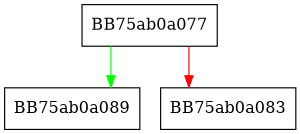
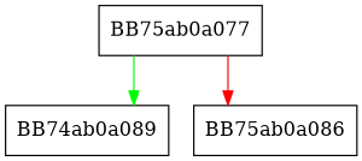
  digraph {
    fontname="DejaVu Serif"
    splines=ortho
    node [fontname="DejaVu Serif" shape=box]
    edge [fontname="DejaVu Serif"]
    n1 [label=BB75ab0a077]
-   BB75ab0a089
-   BB75ab0a083
+   BB75ab0a089 [label=BB74ab0a089]
+   BB75ab0a083 [label=BB75ab0a086]
    n1 -> BB75ab0a089 [color=green]
    n1 -> BB75ab0a083 [color=red]
  }
